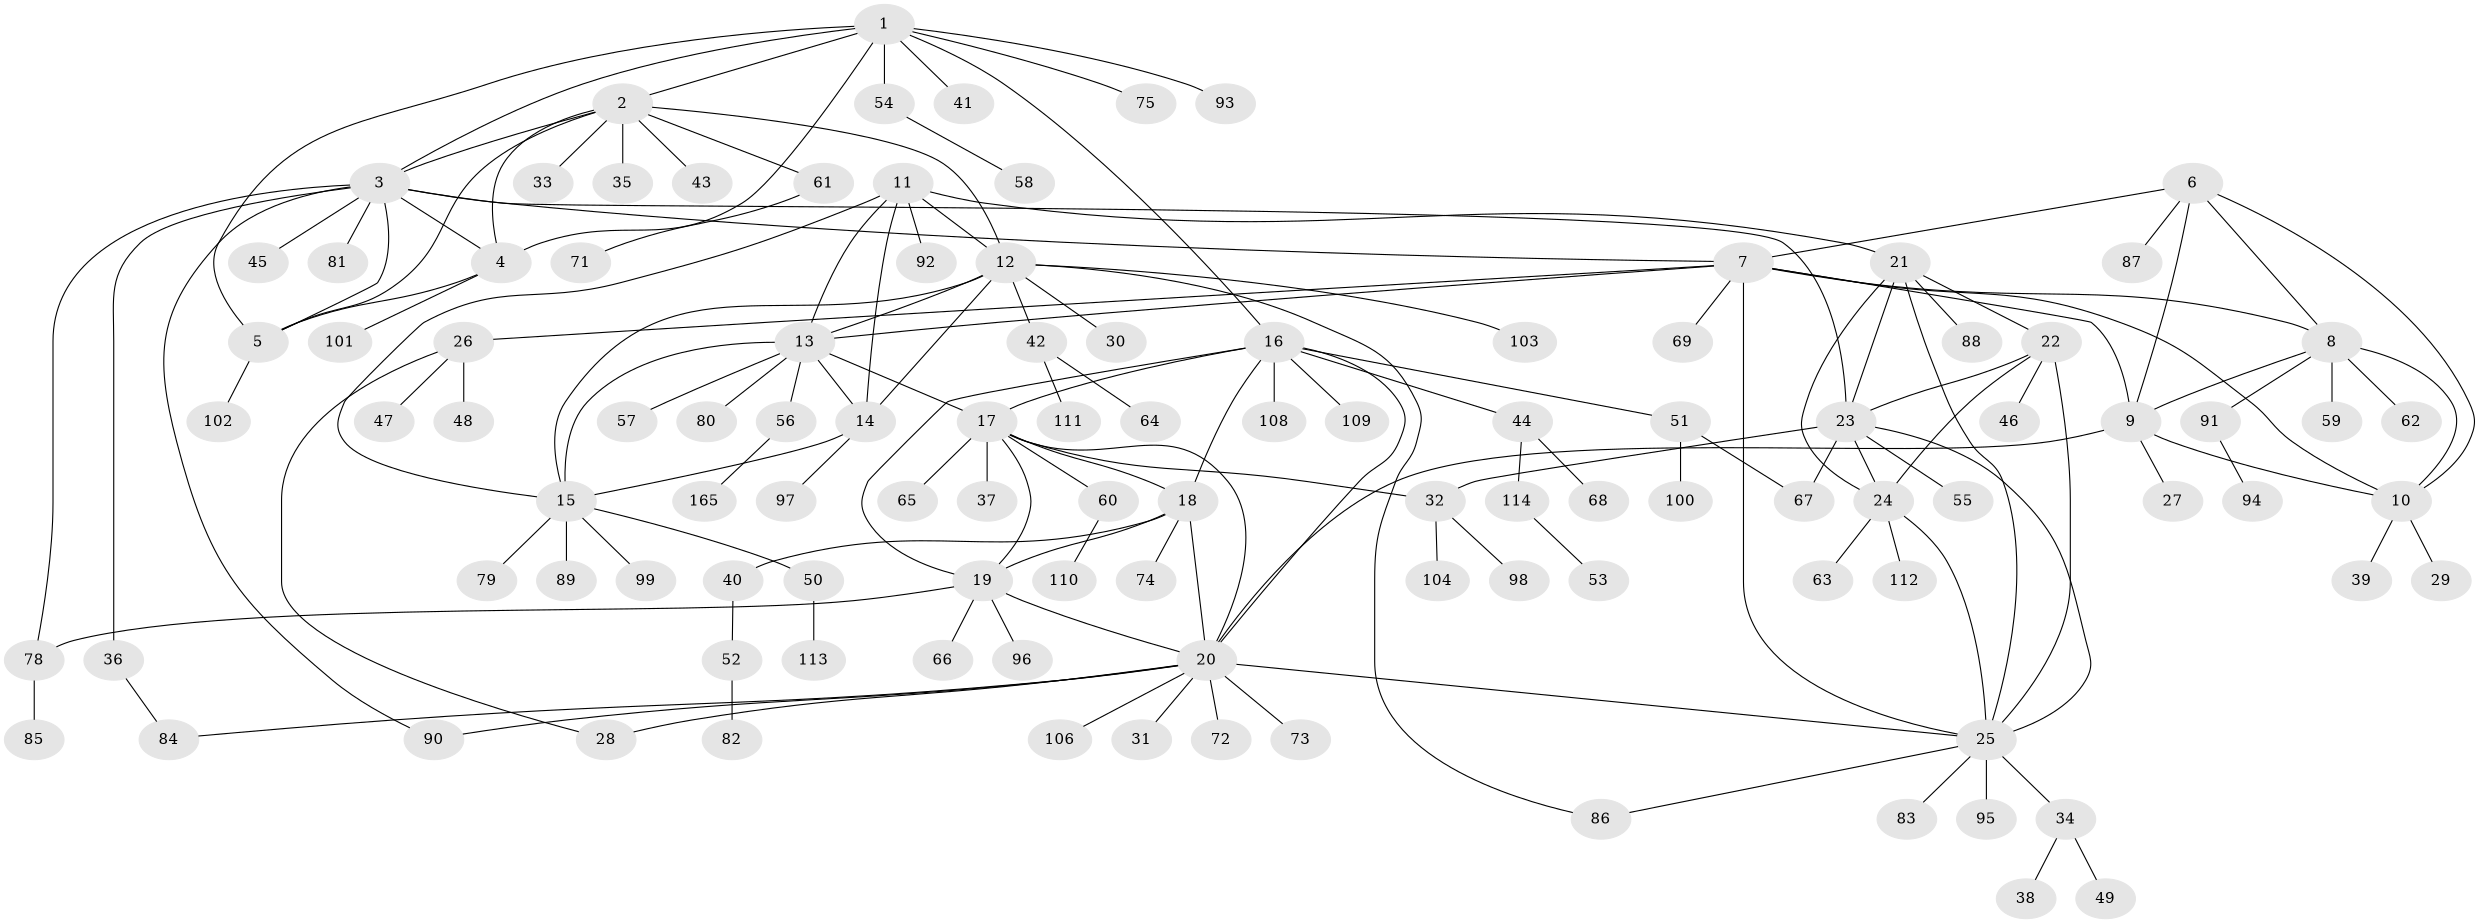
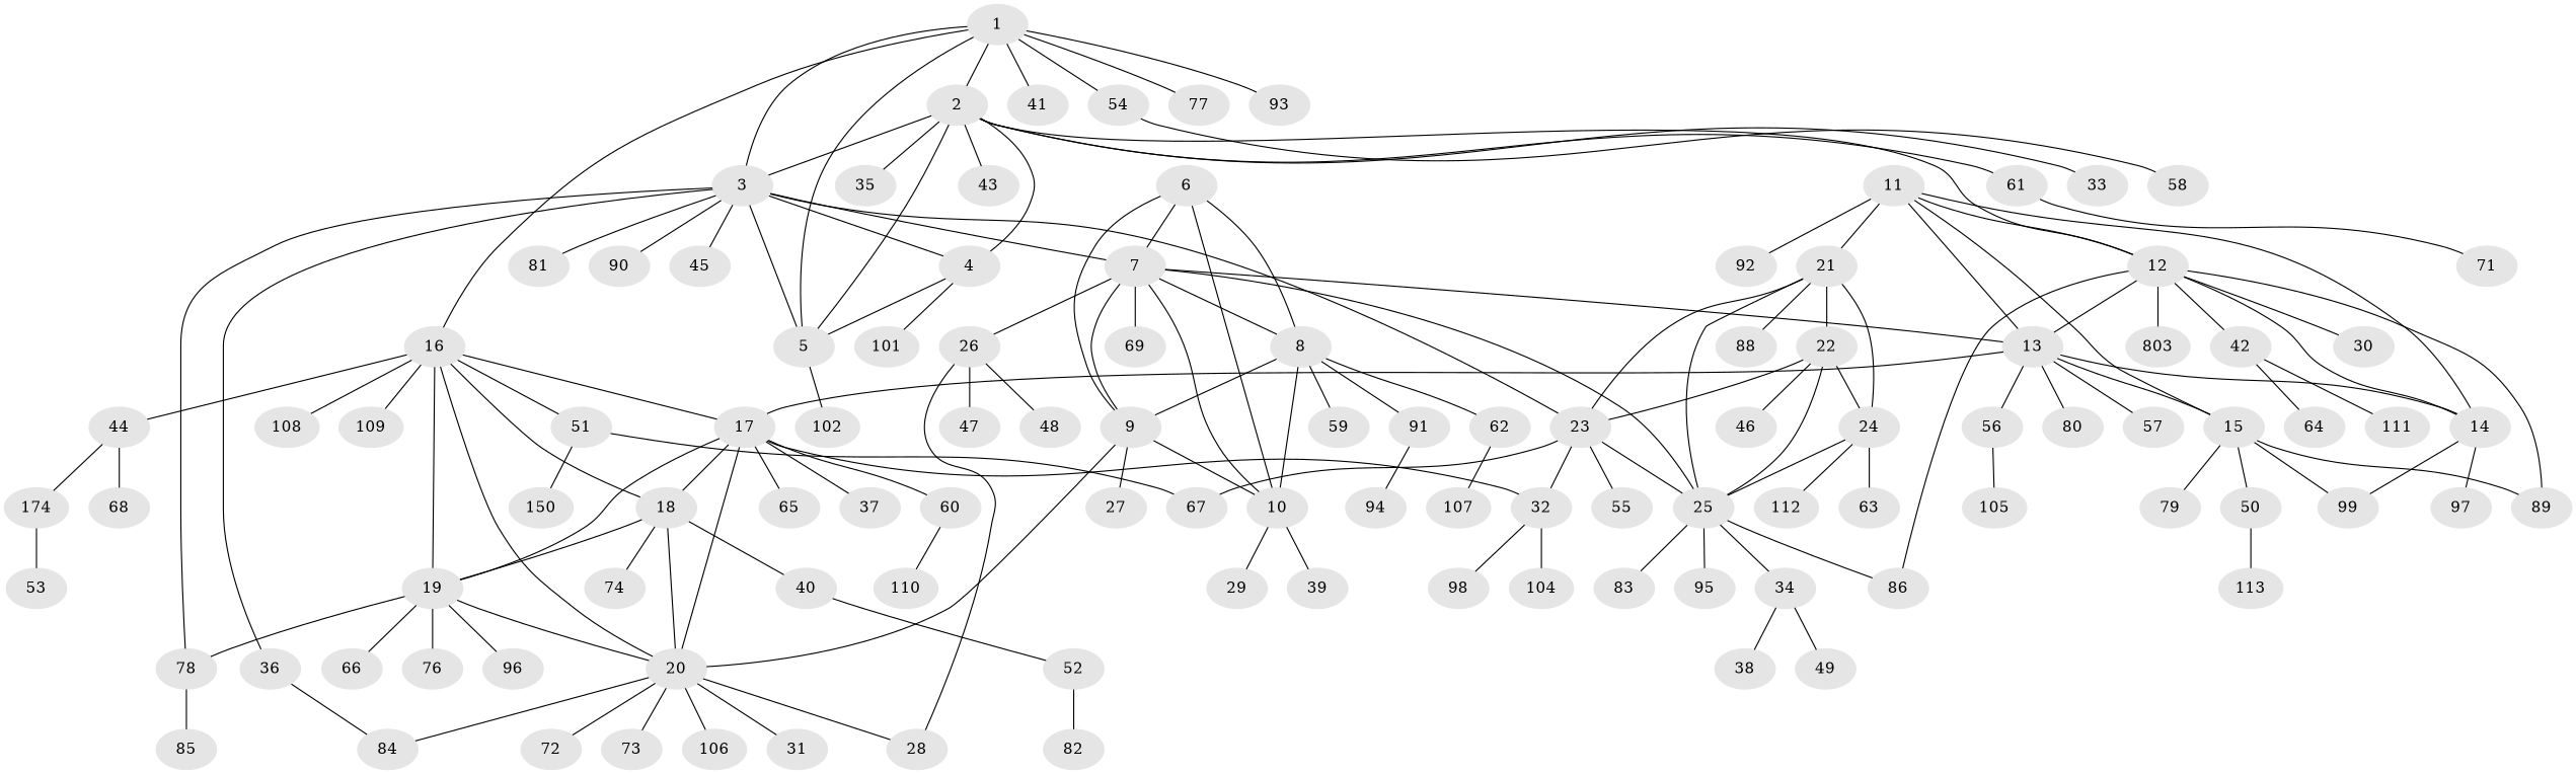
  graph {
    node [color=gray90 style=filled]
    1
    2
    3
    4
    5
    16
    41
    54
-   77 [label=75]
+   77
    93
    12
    33
    35
    43
    61
    7
    23
    36
    45
    78
    81
    90
    101
    102
    20
    17
    18
    19
    44
    51
    108
    109
    58
    13
    14
    15
    30
    42
    86
-   103
+   103 [label=803]
    71
    8
    9
    10
    25
    26
    69
    32
    24
    55
    67
    84
    85
    6
-   87
    59
    62
    91
    27
    29
    39
    56
    57
    80
    34
    83
    95
    28
    47
    48
+   107
    94
    31
    72
    73
    106
    11
    21
    92
    97
    50
    79
    89
    99
    22
    88
    64
    111
    37
    60
    65
-   105 [label=165]
+   105
    113
    40
    74
    66
+   76
    96
    68
-   114
-   100
+   114 [label=174]
+   100 [label=150]
    98
    104
    110
    52
    46
    63
    112
    38
    49
    82
    53
    1 -- 2
    1 -- 3
-   1 -- 4
    1 -- 5
    1 -- 16
    1 -- 41
    1 -- 54
    1 -- 77
    1 -- 93
    2 -- 3
    2 -- 4
    2 -- 5
    2 -- 12
    2 -- 33
    2 -- 35
    2 -- 43
    2 -- 61
    3 -- 4
    3 -- 5
    3 -- 7
    3 -- 23
    3 -- 36
    3 -- 45
    3 -- 78
    3 -- 81
    3 -- 90
    4 -- 5
    4 -- 101
    5 -- 102
    16 -- 20
    16 -- 17
    16 -- 18
    16 -- 19
    16 -- 44
    16 -- 51
    16 -- 108
    16 -- 109
    54 -- 58
    12 -- 13
    12 -- 14
-   12 -- 15
+   12 -- 89
    12 -- 30
    12 -- 42
    12 -- 86
    12 -- 103
    61 -- 71
    7 -- 13
    7 -- 8
    7 -- 9
    7 -- 10
    7 -- 25
    7 -- 26
    7 -- 69
    23 -- 25
    23 -- 32
-   23 -- 24
    23 -- 55
    23 -- 67
    36 -- 84
    78 -- 85
-   20 -- 90
-   20 -- 25
    20 -- 84
    20 -- 28
    20 -- 31
    20 -- 72
    20 -- 73
    20 -- 106
    17 -- 20
    17 -- 18
    17 -- 19
    17 -- 32
    17 -- 37
    17 -- 60
    17 -- 65
    18 -- 20
    18 -- 19
    18 -- 40
    18 -- 74
    19 -- 78
    19 -- 20
    19 -- 66
+   19 -- 76
    19 -- 96
    44 -- 68
    44 -- 114
    51 -- 67
    51 -- 100
    13 -- 17
    13 -- 14
    13 -- 15
    13 -- 56
    13 -- 57
    13 -- 80
-   14 -- 15
+   14 -- 99
    14 -- 97
    15 -- 50
    15 -- 79
    15 -- 89
    15 -- 99
    42 -- 64
    42 -- 111
    8 -- 9
    8 -- 10
    8 -- 59
    8 -- 62
    8 -- 91
    9 -- 20
    9 -- 10
    9 -- 27
    10 -- 29
    10 -- 39
    25 -- 86
    25 -- 34
    25 -- 83
    25 -- 95
    26 -- 28
    26 -- 47
    26 -- 48
    32 -- 98
    32 -- 104
    24 -- 25
    24 -- 63
    24 -- 112
    6 -- 7
    6 -- 8
    6 -- 9
    6 -- 10
-   6 -- 87
+   62 -- 107
    91 -- 94
    56 -- 105
    34 -- 38
    34 -- 49
    11 -- 12
    11 -- 13
    11 -- 14
    11 -- 15
    11 -- 21
    11 -- 92
    21 -- 23
    21 -- 25
    21 -- 24
    21 -- 22
    21 -- 88
    50 -- 113
    22 -- 23
    22 -- 25
    22 -- 24
    22 -- 46
    60 -- 110
    40 -- 52
    114 -- 53
    52 -- 82
  }
